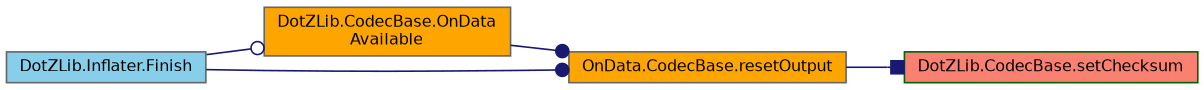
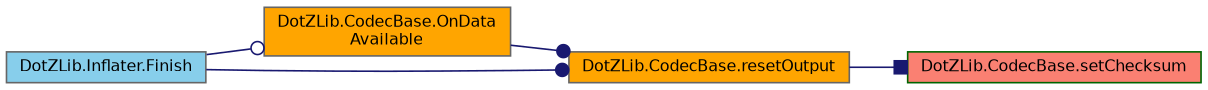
  digraph {
    rankdir=LR
    node [color=gray40 fillcolor=orange fontname=Helvetica fontsize=10 shape=record style=filled]
    edge [arrowhead=dot color=midnightblue fontname=Helvetica fontsize=10 labelfontname=Helvetica labelfontsize=10 style=solid]
    n1 [fillcolor=skyblue fontcolor=black height=0.2 label="DotZLib.Inflater.Finish" width=0.4]
    n2 [height=0.2 label="DotZLib.CodecBase.OnData\lAvailable" width=0.4]
-   n3 [height=0.2 label="OnData.CodecBase.resetOutput" width=0.4]
+   n3 [height=0.2 label="DotZLib.CodecBase.resetOutput" width=0.4]
    n4 [color=darkgreen fillcolor=salmon height=0.2 label="DotZLib.CodecBase.setChecksum" width=0.4]
    n1 -> n2 [arrowhead=odot]
    n1 -> n3
    n2 -> n3
    n3 -> n4 [arrowhead=box]
  }
